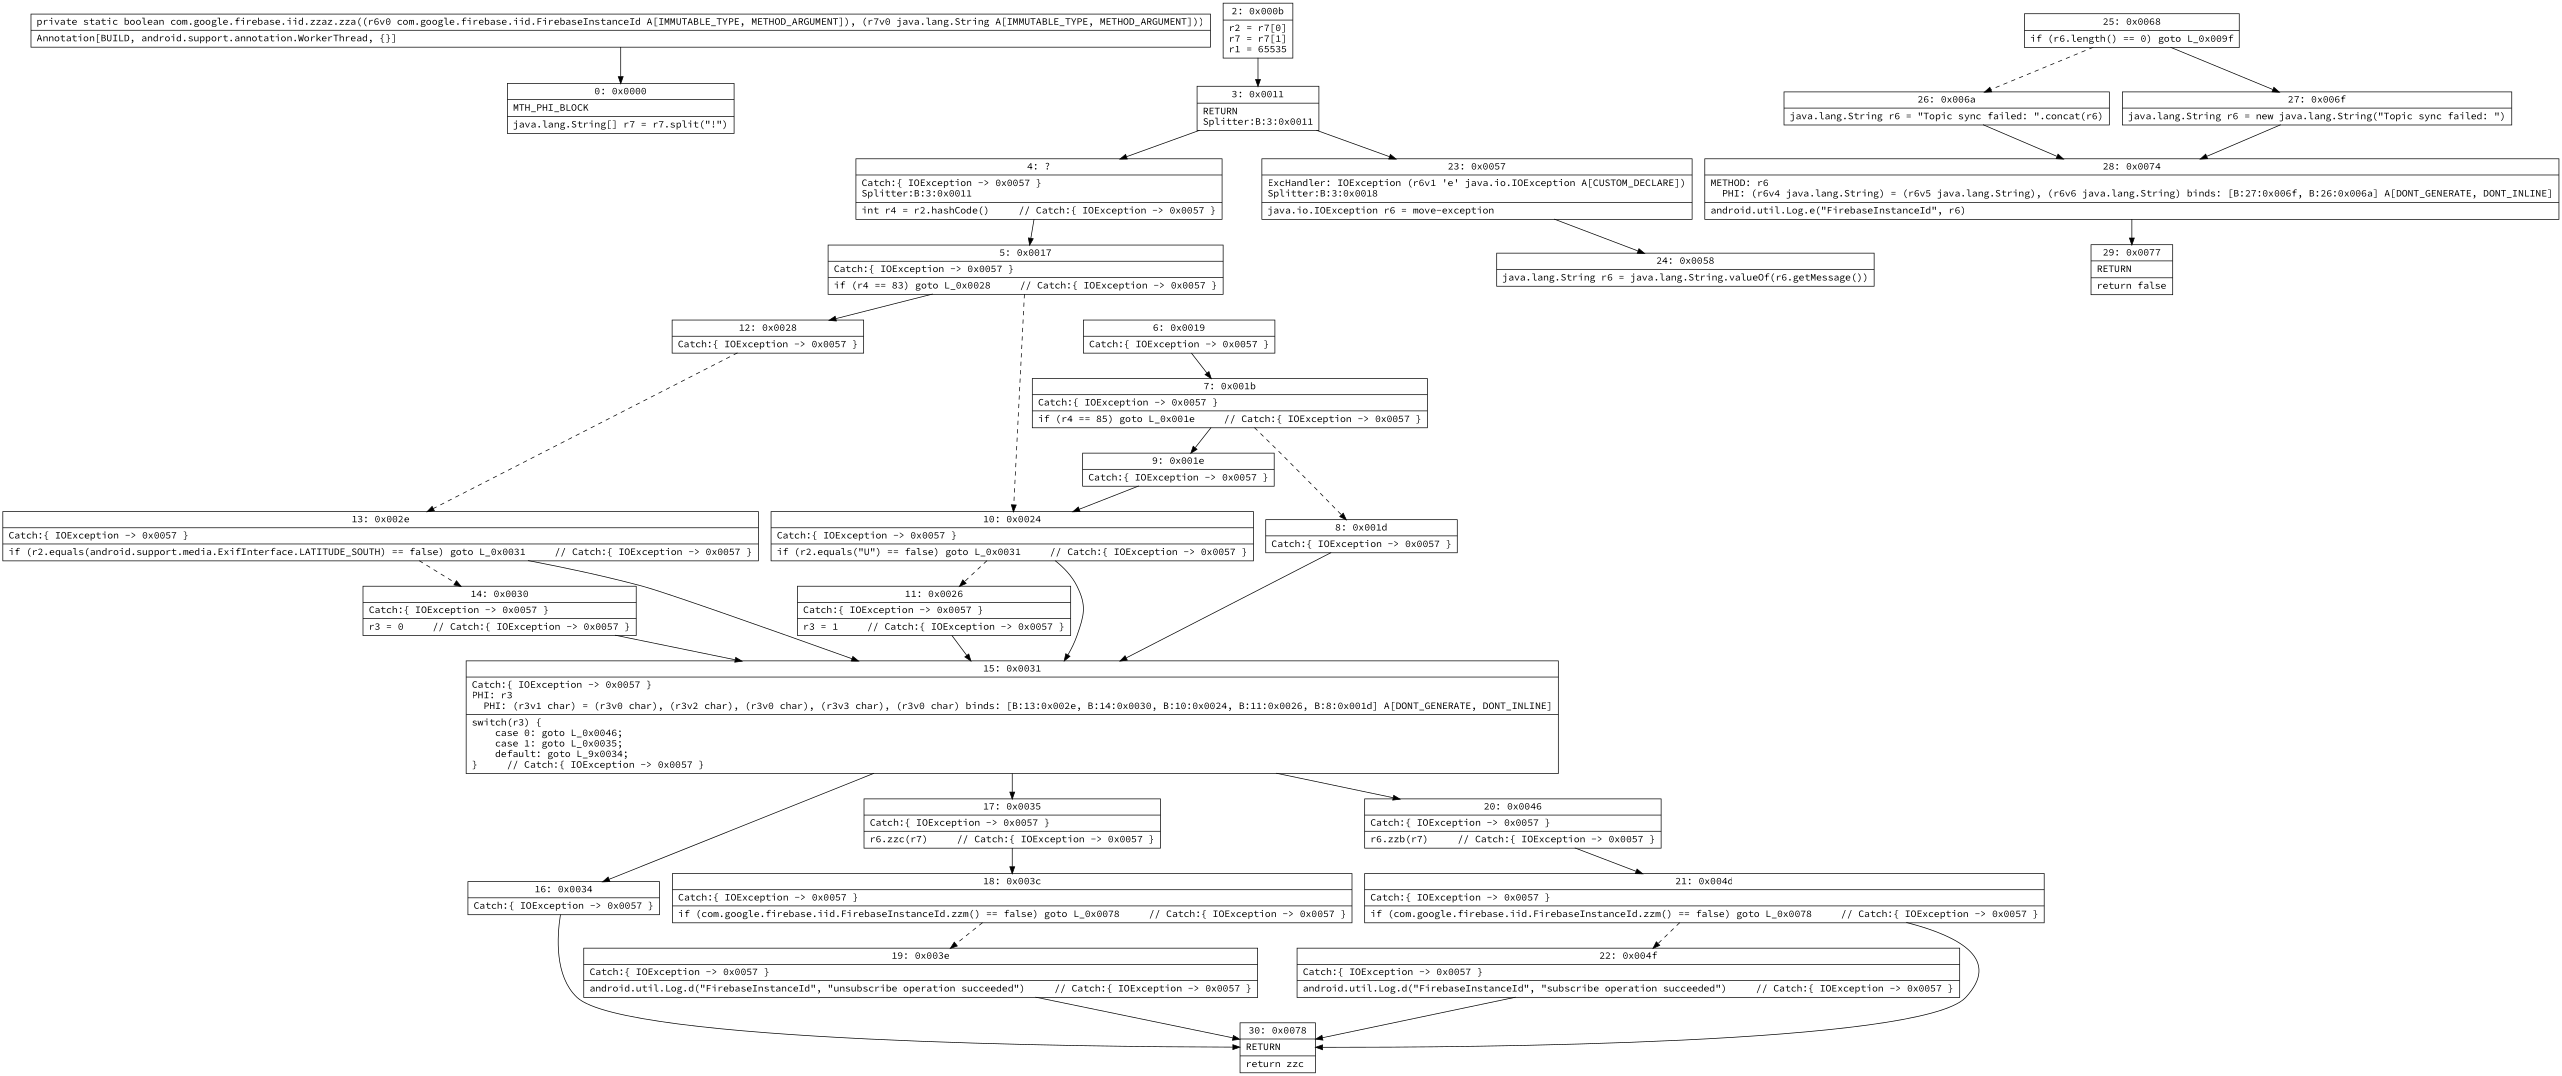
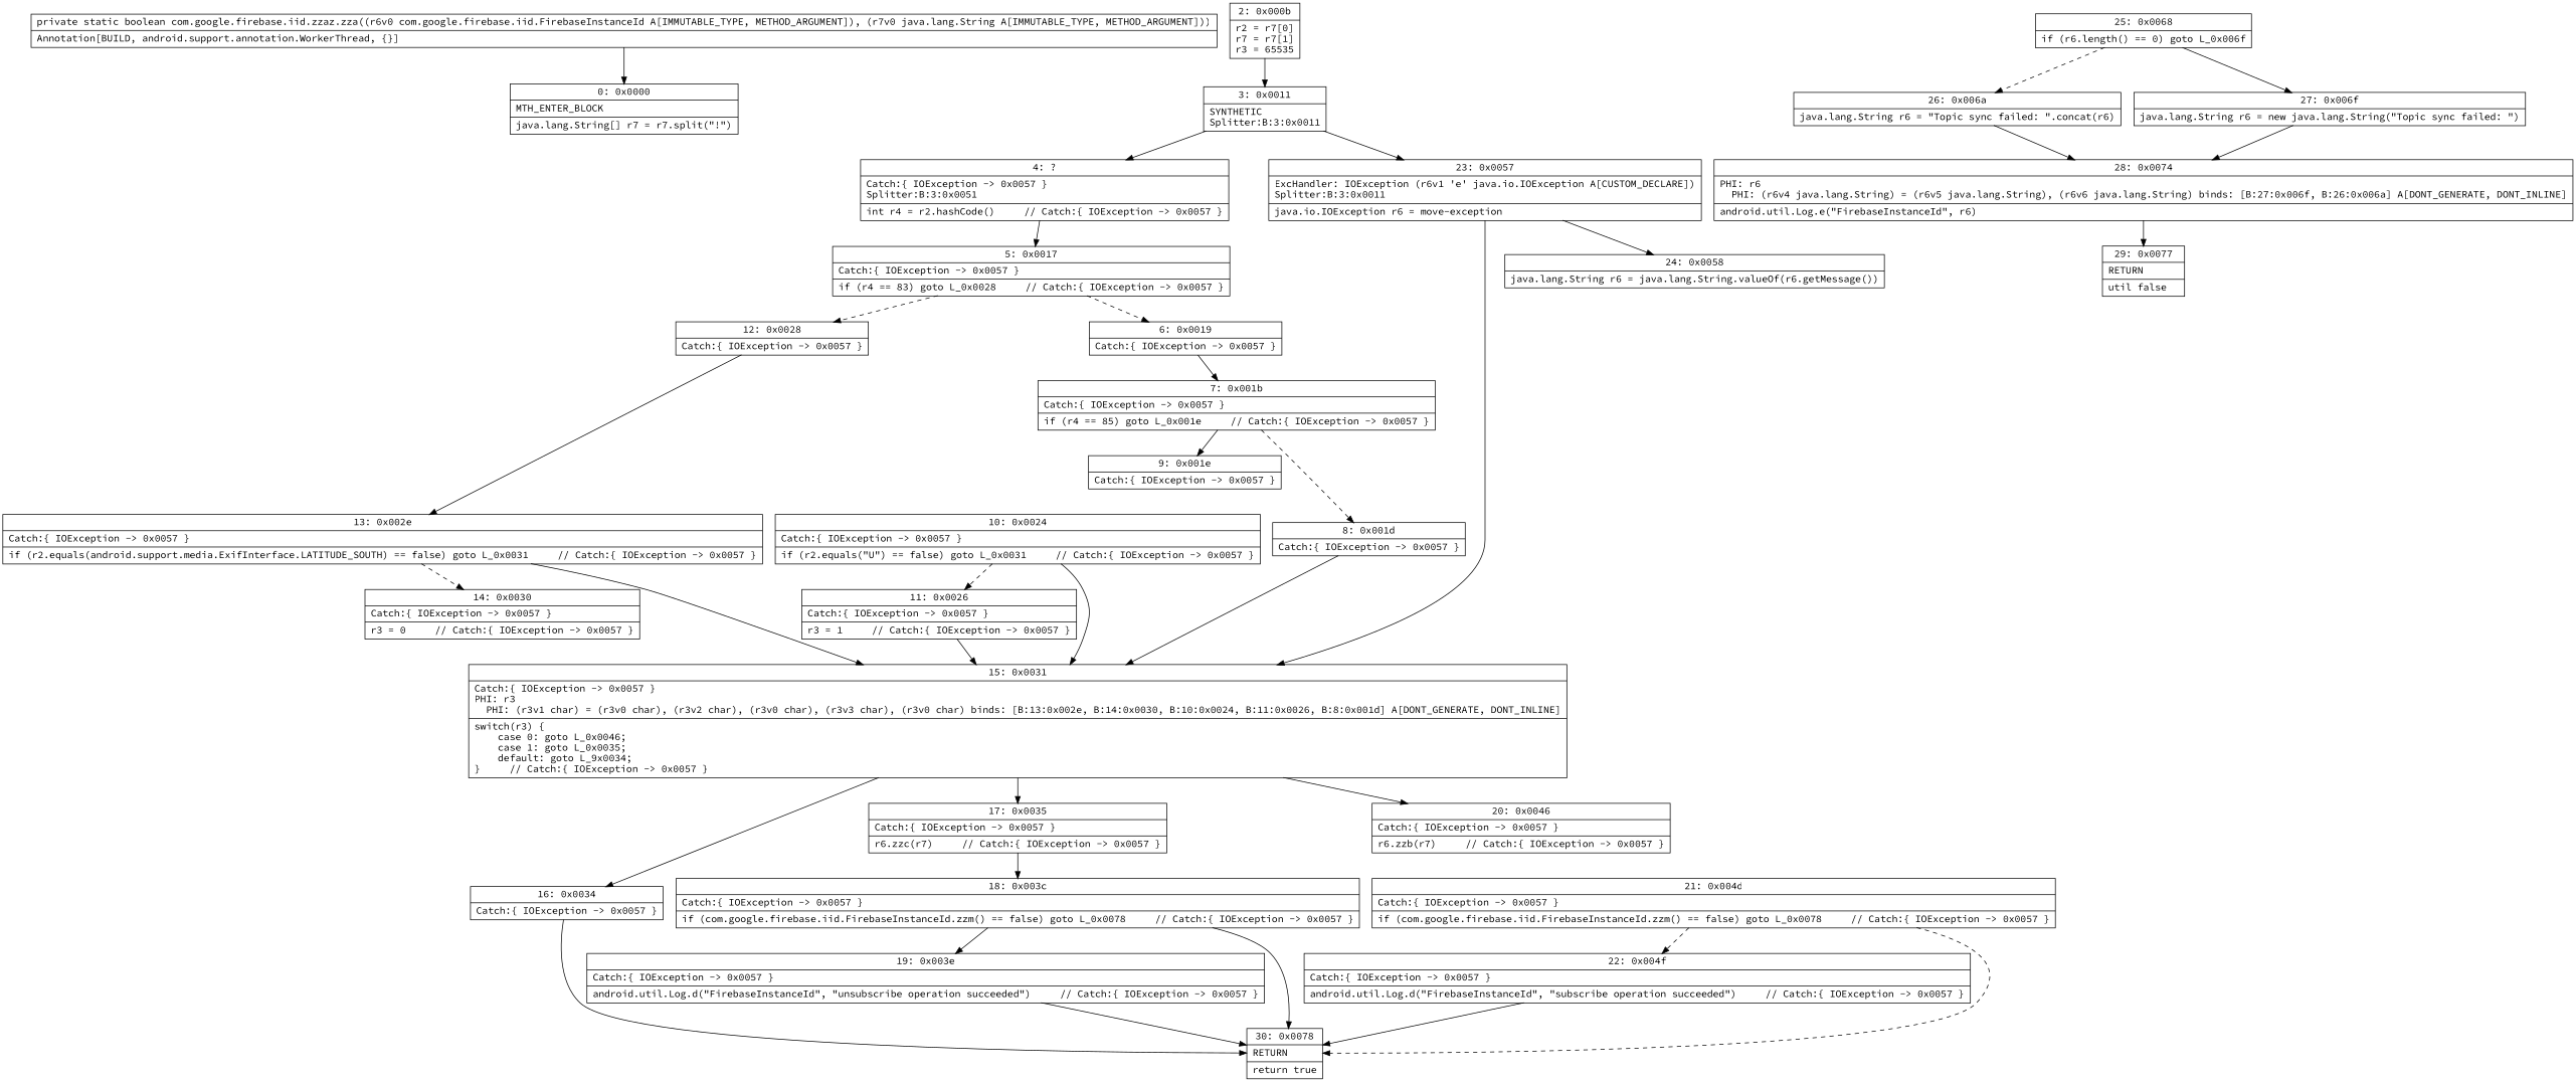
  digraph {
    fontname="Source Code Pro"
    node [fontname="Source Code Pro" shape=record]
    edge [fontname="Source Code Pro"]
-   n1 [label="{0\:\ 0x0000|MTH_PHI_BLOCK\l|java.lang.String[] r7 = r7.split(\"!\")\l}"]
-   n2 [label="{2\:\ 0x000b|r2 = r7[0]\lr7 = r7[1]\lr1 = 65535\l}"]
-   n3 [label="{3\:\ 0x0011|RETURN\lSplitter:B:3:0x0011\l}"]
-   n4 [label="{30\:\ 0x0078|RETURN\l|return zzc\l}"]
-   n5 [label="{4\:\ ?|Catch:\{ IOException \-\> 0x0057 \}\lSplitter:B:3:0x0011\l|int r4 = r2.hashCode()     \/\/ Catch:\{ IOException \-\> 0x0057 \}\l}"]
-   n6 [label="{23\:\ 0x0057|ExcHandler: IOException (r6v1 'e' java.io.IOException A[CUSTOM_DECLARE])\lSplitter:B:3:0x0018\l|java.io.IOException r6 = move\-exception\l}"]
+   n1 [label="{0\:\ 0x0000|MTH_ENTER_BLOCK\l|java.lang.String[] r7 = r7.split(\"!\")\l}"]
+   n2 [label="{2\:\ 0x000b|r2 = r7[0]\lr7 = r7[1]\lr3 = 65535\l}"]
+   n3 [label="{3\:\ 0x0011|SYNTHETIC\lSplitter:B:3:0x0011\l}"]
+   n4 [label="{30\:\ 0x0078|RETURN\l|return true\l}"]
+   n5 [label="{4\:\ ?|Catch:\{ IOException \-\> 0x0057 \}\lSplitter:B:3:0x0051\l|int r4 = r2.hashCode()     \/\/ Catch:\{ IOException \-\> 0x0057 \}\l}"]
+   n6 [label="{23\:\ 0x0057|ExcHandler: IOException (r6v1 'e' java.io.IOException A[CUSTOM_DECLARE])\lSplitter:B:3:0x0011\l|java.io.IOException r6 = move\-exception\l}"]
    n7 [label="{5\:\ 0x0017|Catch:\{ IOException \-\> 0x0057 \}\l|if (r4 == 83) goto L_0x0028     \/\/ Catch:\{ IOException \-\> 0x0057 \}\l}"]
    n8 [label="{24\:\ 0x0058|java.lang.String r6 = java.lang.String.valueOf(r6.getMessage())\l}"]
    n9 [label="{6\:\ 0x0019|Catch:\{ IOException \-\> 0x0057 \}\l}"]
    n10 [label="{12\:\ 0x0028|Catch:\{ IOException \-\> 0x0057 \}\l}"]
    n11 [label="{7\:\ 0x001b|Catch:\{ IOException \-\> 0x0057 \}\l|if (r4 == 85) goto L_0x001e     \/\/ Catch:\{ IOException \-\> 0x0057 \}\l}"]
    n12 [label="{13\:\ 0x002e|Catch:\{ IOException \-\> 0x0057 \}\l|if (r2.equals(android.support.media.ExifInterface.LATITUDE_SOUTH) == false) goto L_0x0031     \/\/ Catch:\{ IOException \-\> 0x0057 \}\l}"]
    n13 [label="{8\:\ 0x001d|Catch:\{ IOException \-\> 0x0057 \}\l}"]
    n14 [label="{9\:\ 0x001e|Catch:\{ IOException \-\> 0x0057 \}\l}"]
    n15 [label="{15\:\ 0x0031|Catch:\{ IOException \-\> 0x0057 \}\lPHI: r3 \l  PHI: (r3v1 char) = (r3v0 char), (r3v2 char), (r3v0 char), (r3v3 char), (r3v0 char) binds: [B:13:0x002e, B:14:0x0030, B:10:0x0024, B:11:0x0026, B:8:0x001d] A[DONT_GENERATE, DONT_INLINE]\l|switch(r3) \{\l    case 0: goto L_0x0046;\l    case 1: goto L_0x0035;\l    default: goto L_9x0034;\l\}     \/\/ Catch:\{ IOException \-\> 0x0057 \}\l}"]
    n16 [label="{10\:\ 0x0024|Catch:\{ IOException \-\> 0x0057 \}\l|if (r2.equals(\"U\") == false) goto L_0x0031     \/\/ Catch:\{ IOException \-\> 0x0057 \}\l}"]
    n17 [label="{16\:\ 0x0034|Catch:\{ IOException \-\> 0x0057 \}\l}"]
    n18 [label="{17\:\ 0x0035|Catch:\{ IOException \-\> 0x0057 \}\l|r6.zzc(r7)     \/\/ Catch:\{ IOException \-\> 0x0057 \}\l}"]
    n19 [label="{20\:\ 0x0046|Catch:\{ IOException \-\> 0x0057 \}\l|r6.zzb(r7)     \/\/ Catch:\{ IOException \-\> 0x0057 \}\l}"]
    n20 [label="{11\:\ 0x0026|Catch:\{ IOException \-\> 0x0057 \}\l|r3 = 1     \/\/ Catch:\{ IOException \-\> 0x0057 \}\l}"]
    n21 [label="{14\:\ 0x0030|Catch:\{ IOException \-\> 0x0057 \}\l|r3 = 0     \/\/ Catch:\{ IOException \-\> 0x0057 \}\l}"]
    n22 [label="{18\:\ 0x003c|Catch:\{ IOException \-\> 0x0057 \}\l|if (com.google.firebase.iid.FirebaseInstanceId.zzm() == false) goto L_0x0078     \/\/ Catch:\{ IOException \-\> 0x0057 \}\l}"]
    n23 [label="{21\:\ 0x004d|Catch:\{ IOException \-\> 0x0057 \}\l|if (com.google.firebase.iid.FirebaseInstanceId.zzm() == false) goto L_0x0078     \/\/ Catch:\{ IOException \-\> 0x0057 \}\l}"]
    n24 [label="{19\:\ 0x003e|Catch:\{ IOException \-\> 0x0057 \}\l|android.util.Log.d(\"FirebaseInstanceId\", \"unsubscribe operation succeeded\")     \/\/ Catch:\{ IOException \-\> 0x0057 \}\l}"]
    n25 [label="{22\:\ 0x004f|Catch:\{ IOException \-\> 0x0057 \}\l|android.util.Log.d(\"FirebaseInstanceId\", \"subscribe operation succeeded\")     \/\/ Catch:\{ IOException \-\> 0x0057 \}\l}"]
-   n26 [label="{25\:\ 0x0068|if (r6.length() == 0) goto L_0x009f\l}"]
+   n26 [label="{25\:\ 0x0068|if (r6.length() == 0) goto L_0x006f\l}"]
    n27 [label="{26\:\ 0x006a|java.lang.String r6 = \"Topic sync failed: \".concat(r6)\l}"]
    n28 [label="{27\:\ 0x006f|java.lang.String r6 = new java.lang.String(\"Topic sync failed: \")\l}"]
-   n29 [label="{28\:\ 0x0074|METHOD: r6 \l  PHI: (r6v4 java.lang.String) = (r6v5 java.lang.String), (r6v6 java.lang.String) binds: [B:27:0x006f, B:26:0x006a] A[DONT_GENERATE, DONT_INLINE]\l|android.util.Log.e(\"FirebaseInstanceId\", r6)\l}"]
-   n30 [label="{29\:\ 0x0077|RETURN\l|return false\l}"]
+   n29 [label="{28\:\ 0x0074|PHI: r6 \l  PHI: (r6v4 java.lang.String) = (r6v5 java.lang.String), (r6v6 java.lang.String) binds: [B:27:0x006f, B:26:0x006a] A[DONT_GENERATE, DONT_INLINE]\l|android.util.Log.e(\"FirebaseInstanceId\", r6)\l}"]
+   n30 [label="{29\:\ 0x0077|RETURN\l|util false\l}"]
    n31 [label="{private static boolean com.google.firebase.iid.zzaz.zza((r6v0 com.google.firebase.iid.FirebaseInstanceId A[IMMUTABLE_TYPE, METHOD_ARGUMENT]), (r7v0 java.lang.String A[IMMUTABLE_TYPE, METHOD_ARGUMENT]))  | Annotation[BUILD, android.support.annotation.WorkerThread, \{\}]\l}"]
    n2 -> n3
    n3 -> n5
    n3 -> n6
    n5 -> n7
    n6 -> n8
-   n7 -> n16 [style=dashed]
-   n7 -> n10
+   n7 -> n9 [style=dashed]
+   n7 -> n10 [style=dashed]
    n9 -> n11
-   n10 -> n12 [style=dashed]
+   n10 -> n12
    n11 -> n13 [style=dashed]
    n11 -> n14
    n12 -> n15
    n12 -> n21 [style=dashed]
    n13 -> n15
-   n14 -> n16
    n15 -> n17
    n15 -> n18
    n15 -> n19
    n16 -> n15
    n16 -> n20 [style=dashed]
    n17 -> n4
    n18 -> n22
-   n19 -> n23
    n20 -> n15
-   n21 -> n15
-   n22 -> n24 [style=dashed]
-   n23 -> n4
+   n6 -> n15
+   n22 -> n4
+   n22 -> n24 [style=solid]
+   n23 -> n4 [style=dashed]
    n23 -> n25 [style=dashed]
    n24 -> n4
    n25 -> n4
    n26 -> n27 [style=dashed]
    n26 -> n28
    n27 -> n29
    n28 -> n29
    n29 -> n30
    n31 -> n1
  }
